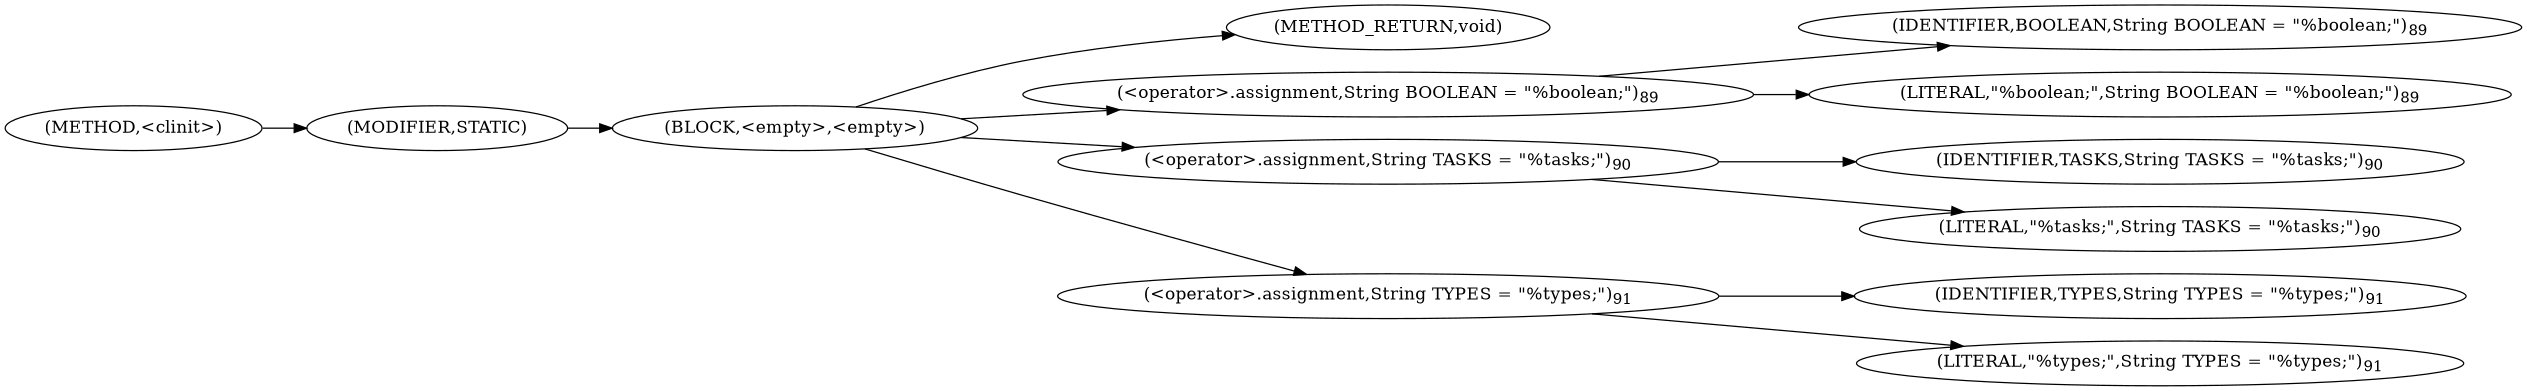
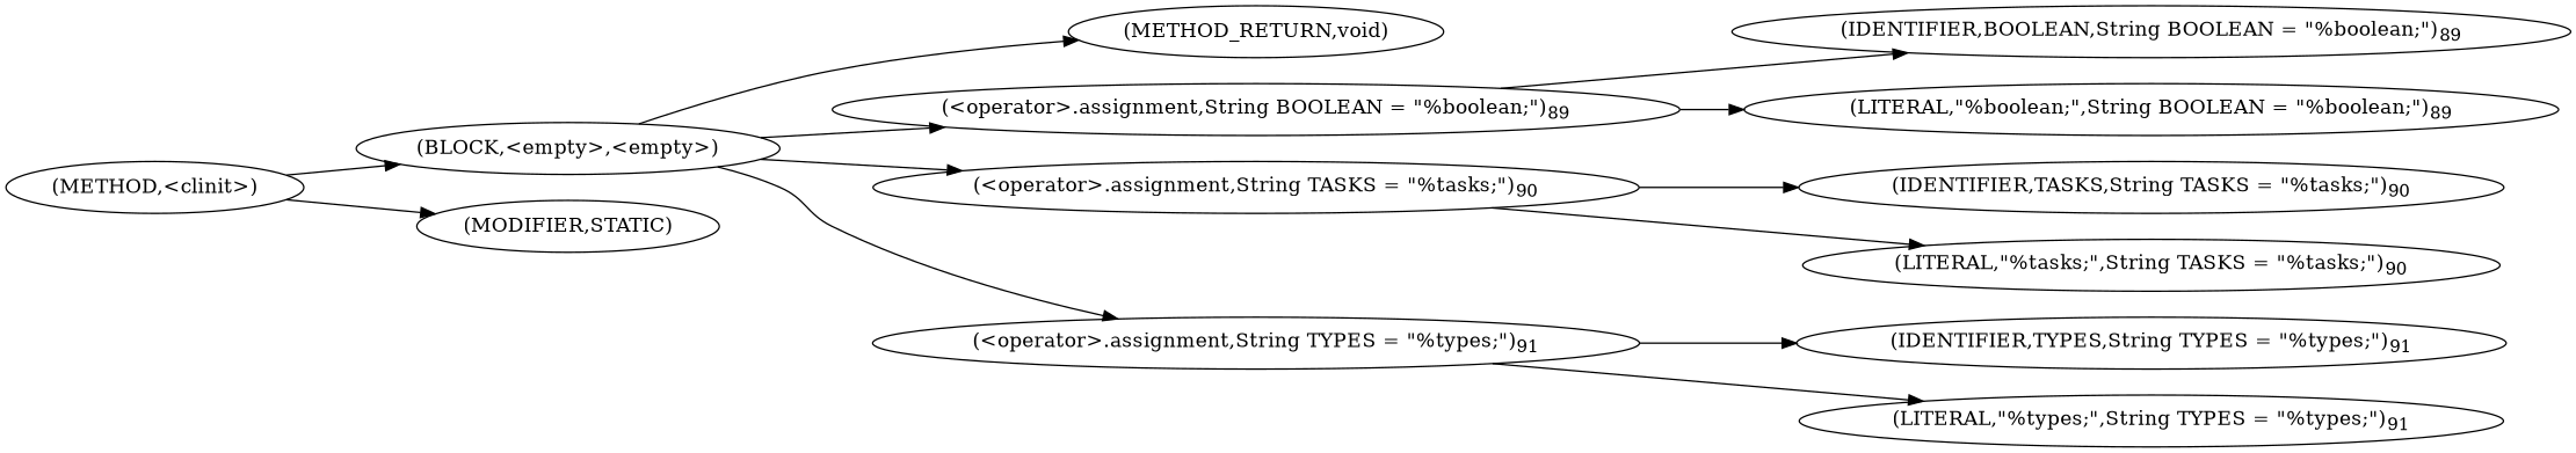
  digraph {
    rankdir=LR
    n1 [label=<(METHOD,&lt;clinit&gt;)>]
    n2 [label=<(BLOCK,&lt;empty&gt;,&lt;empty&gt;)>]
    n3 [label=<(MODIFIER,STATIC)>]
    n4 [label=<(METHOD_RETURN,void)>]
    n5 [label=<(&lt;operator&gt;.assignment,String BOOLEAN = &quot;%boolean;&quot;)<SUB>89</SUB>>]
    n6 [label=<(&lt;operator&gt;.assignment,String TASKS = &quot;%tasks;&quot;)<SUB>90</SUB>>]
    n7 [label=<(&lt;operator&gt;.assignment,String TYPES = &quot;%types;&quot;)<SUB>91</SUB>>]
    n8 [label=<(IDENTIFIER,BOOLEAN,String BOOLEAN = &quot;%boolean;&quot;)<SUB>89</SUB>>]
    n9 [label=<(LITERAL,&quot;%boolean;&quot;,String BOOLEAN = &quot;%boolean;&quot;)<SUB>89</SUB>>]
    n10 [label=<(IDENTIFIER,TASKS,String TASKS = &quot;%tasks;&quot;)<SUB>90</SUB>>]
    n11 [label=<(LITERAL,&quot;%tasks;&quot;,String TASKS = &quot;%tasks;&quot;)<SUB>90</SUB>>]
    n12 [label=<(IDENTIFIER,TYPES,String TYPES = &quot;%types;&quot;)<SUB>91</SUB>>]
    n13 [label=<(LITERAL,&quot;%types;&quot;,String TYPES = &quot;%types;&quot;)<SUB>91</SUB>>]
-   n3 -> n2
+   n1 -> n2
    n1 -> n3
    n2 -> n4
    n2 -> n5
    n2 -> n6
    n2 -> n7
    n5 -> n8
    n5 -> n9
    n6 -> n10
    n6 -> n11
    n7 -> n12
    n7 -> n13
  }
